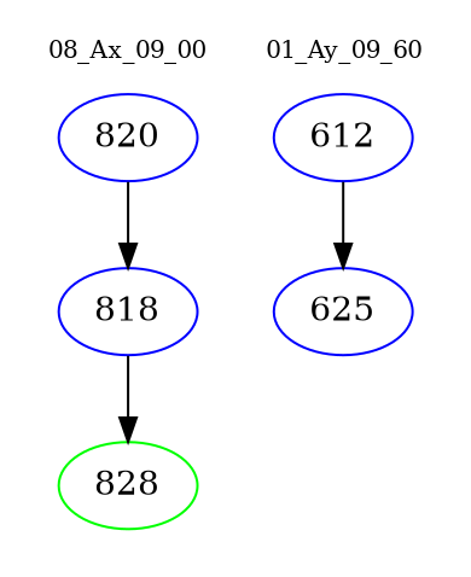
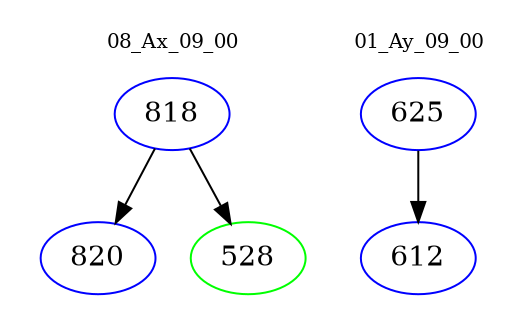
  digraph {
    node [color=blue]
    edge [color=black]
    n1 [label=818]
    n2 [label=820]
-   n3 [color=green label=828]
+   n3 [color=green label=528]
    n4 [label=612]
    n5 [label=625]
    subgraph cluster_1 {
      color=white
      fontsize=10
      label="08_Ax_09_00"
      n1
      n2
      n3
    }
    subgraph cluster_2 {
      color=white
      fontsize=10
-     label="01_Ay_09_60"
+     label="01_Ay_09_00"
      n4
      n5
    }
-   n2 -> n1
+   n1 -> n2
    n1 -> n3
-   n4 -> n5
+   n5 -> n4
  }
